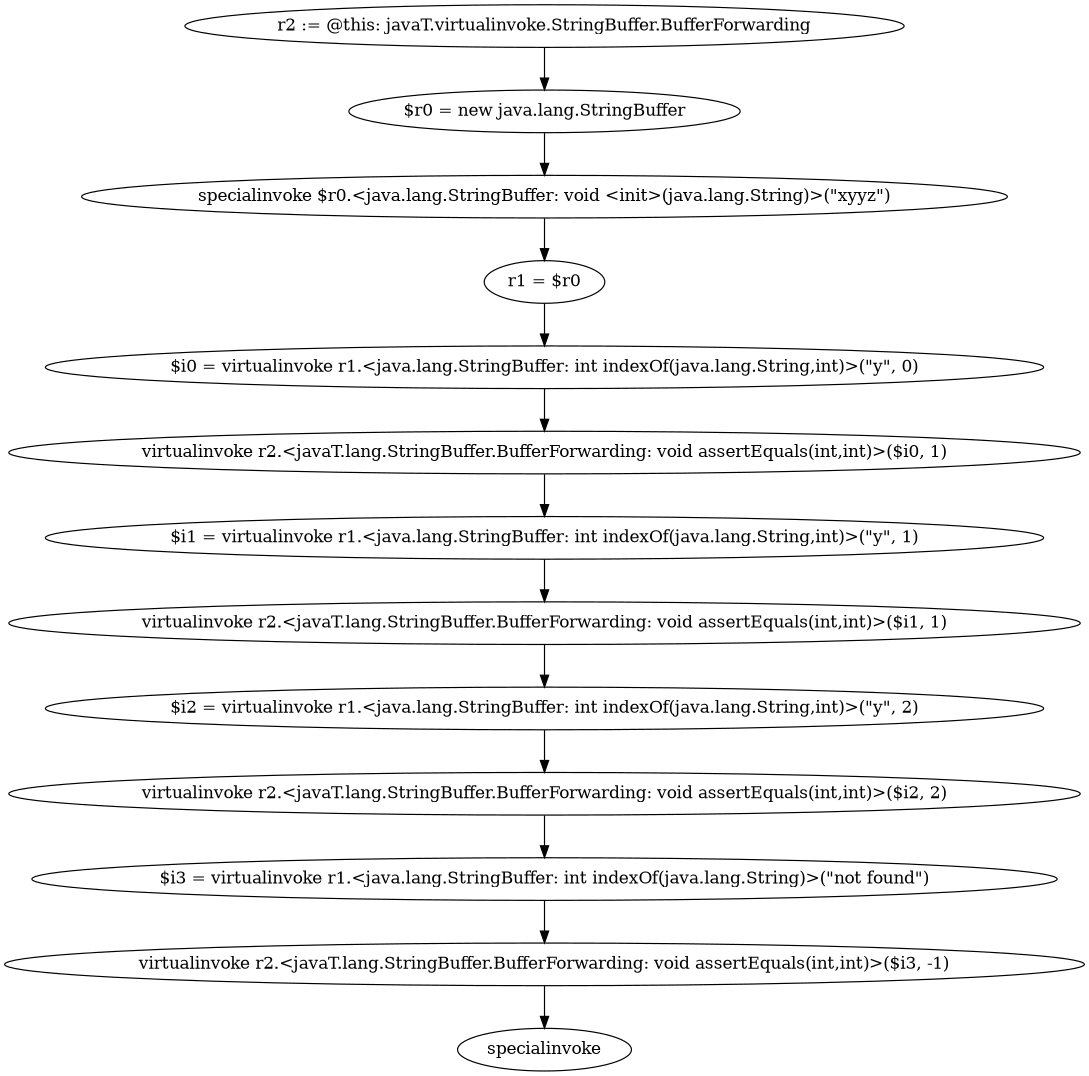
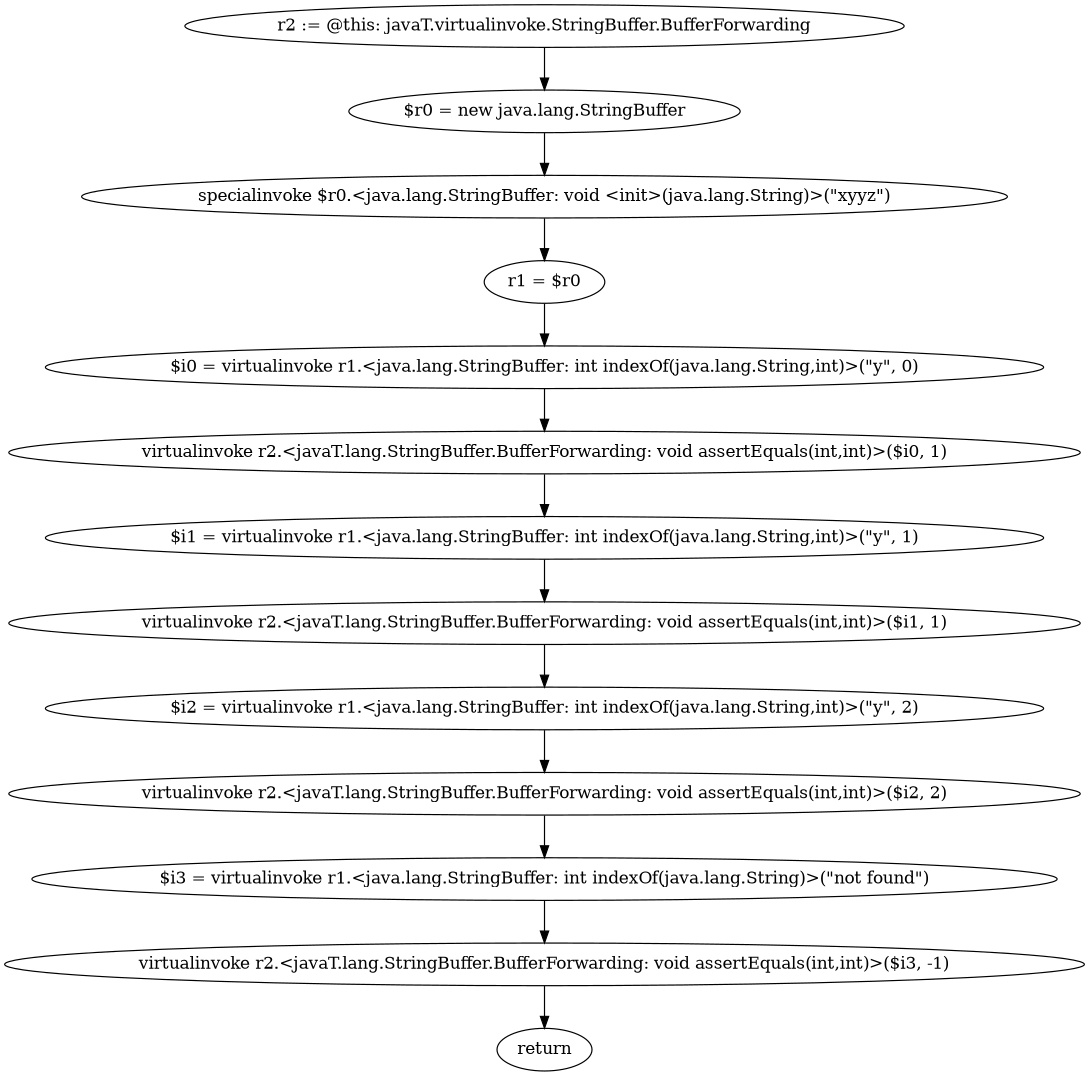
  digraph {
    n1 [label="r2 := @this: javaT.virtualinvoke.StringBuffer.BufferForwarding"]
    "$r0 = new java.lang.StringBuffer"
    "specialinvoke $r0.<java.lang.StringBuffer: void <init>(java.lang.String)>(\"xyyz\")"
    "r1 = $r0"
    "$i0 = virtualinvoke r1.<java.lang.StringBuffer: int indexOf(java.lang.String,int)>(\"y\", 0)"
    "virtualinvoke r2.<javaT.lang.StringBuffer.BufferForwarding: void assertEquals(int,int)>($i0, 1)"
    "$i1 = virtualinvoke r1.<java.lang.StringBuffer: int indexOf(java.lang.String,int)>(\"y\", 1)"
    "virtualinvoke r2.<javaT.lang.StringBuffer.BufferForwarding: void assertEquals(int,int)>($i1, 1)"
    "$i2 = virtualinvoke r1.<java.lang.StringBuffer: int indexOf(java.lang.String,int)>(\"y\", 2)"
    "virtualinvoke r2.<javaT.lang.StringBuffer.BufferForwarding: void assertEquals(int,int)>($i2, 2)"
    "$i3 = virtualinvoke r1.<java.lang.StringBuffer: int indexOf(java.lang.String)>(\"not found\")"
    "virtualinvoke r2.<javaT.lang.StringBuffer.BufferForwarding: void assertEquals(int,int)>($i3, -1)"
-   return [label=specialinvoke]
+   return
    n1 -> "$r0 = new java.lang.StringBuffer"
    "$r0 = new java.lang.StringBuffer" -> "specialinvoke $r0.<java.lang.StringBuffer: void <init>(java.lang.String)>(\"xyyz\")"
    "specialinvoke $r0.<java.lang.StringBuffer: void <init>(java.lang.String)>(\"xyyz\")" -> "r1 = $r0"
    "r1 = $r0" -> "$i0 = virtualinvoke r1.<java.lang.StringBuffer: int indexOf(java.lang.String,int)>(\"y\", 0)"
    "$i0 = virtualinvoke r1.<java.lang.StringBuffer: int indexOf(java.lang.String,int)>(\"y\", 0)" -> "virtualinvoke r2.<javaT.lang.StringBuffer.BufferForwarding: void assertEquals(int,int)>($i0, 1)"
    "virtualinvoke r2.<javaT.lang.StringBuffer.BufferForwarding: void assertEquals(int,int)>($i0, 1)" -> "$i1 = virtualinvoke r1.<java.lang.StringBuffer: int indexOf(java.lang.String,int)>(\"y\", 1)"
    "$i1 = virtualinvoke r1.<java.lang.StringBuffer: int indexOf(java.lang.String,int)>(\"y\", 1)" -> "virtualinvoke r2.<javaT.lang.StringBuffer.BufferForwarding: void assertEquals(int,int)>($i1, 1)"
    "virtualinvoke r2.<javaT.lang.StringBuffer.BufferForwarding: void assertEquals(int,int)>($i1, 1)" -> "$i2 = virtualinvoke r1.<java.lang.StringBuffer: int indexOf(java.lang.String,int)>(\"y\", 2)"
    "$i2 = virtualinvoke r1.<java.lang.StringBuffer: int indexOf(java.lang.String,int)>(\"y\", 2)" -> "virtualinvoke r2.<javaT.lang.StringBuffer.BufferForwarding: void assertEquals(int,int)>($i2, 2)"
    "virtualinvoke r2.<javaT.lang.StringBuffer.BufferForwarding: void assertEquals(int,int)>($i2, 2)" -> "$i3 = virtualinvoke r1.<java.lang.StringBuffer: int indexOf(java.lang.String)>(\"not found\")"
    "$i3 = virtualinvoke r1.<java.lang.StringBuffer: int indexOf(java.lang.String)>(\"not found\")" -> "virtualinvoke r2.<javaT.lang.StringBuffer.BufferForwarding: void assertEquals(int,int)>($i3, -1)"
    "virtualinvoke r2.<javaT.lang.StringBuffer.BufferForwarding: void assertEquals(int,int)>($i3, -1)" -> return
  }
